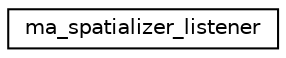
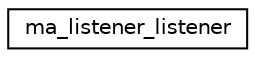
  digraph {
    rankdir=LR
-   n1 [color=black fillcolor=white fontname=Helvetica fontsize=10 height=0.2 label=ma_spatializer_listener shape=record style=filled width=0.4]
+   n1 [color=black fillcolor=white fontname=Helvetica fontsize=10 height=0.2 label=ma_listener_listener shape=record style=filled width=0.4]
  }
